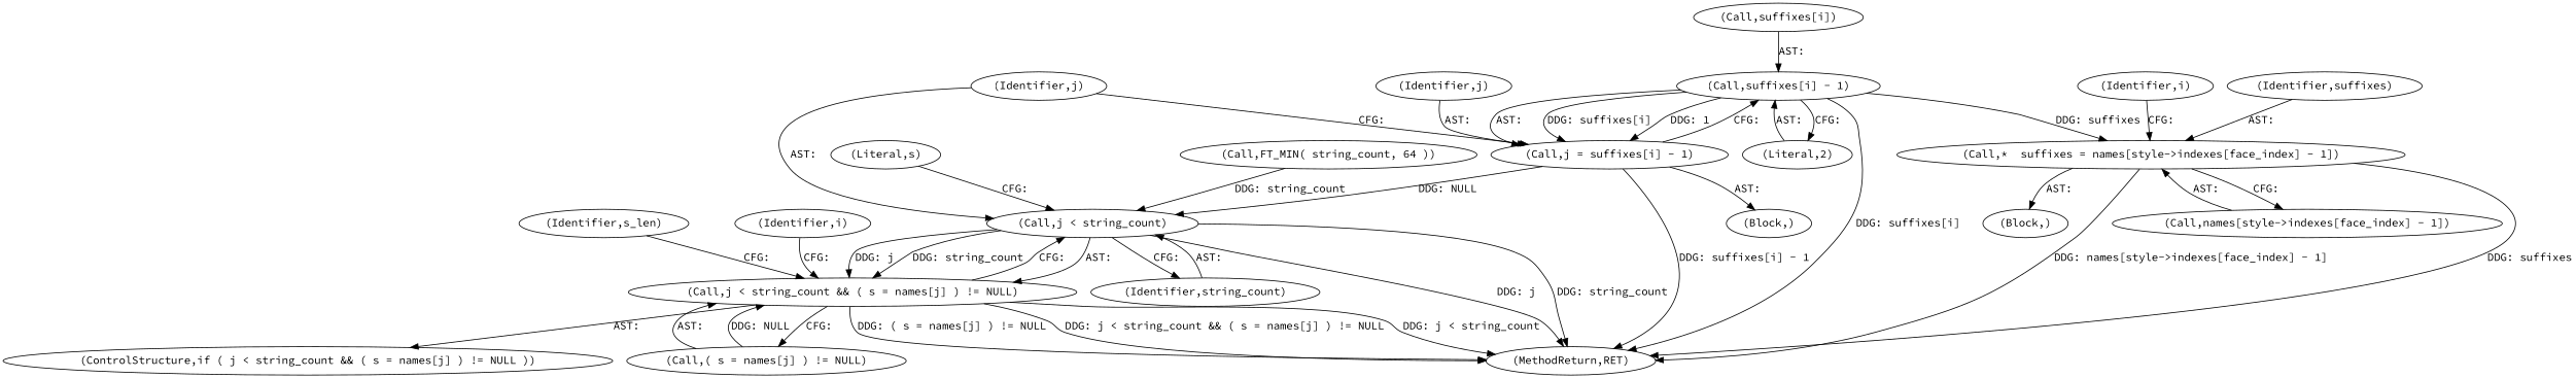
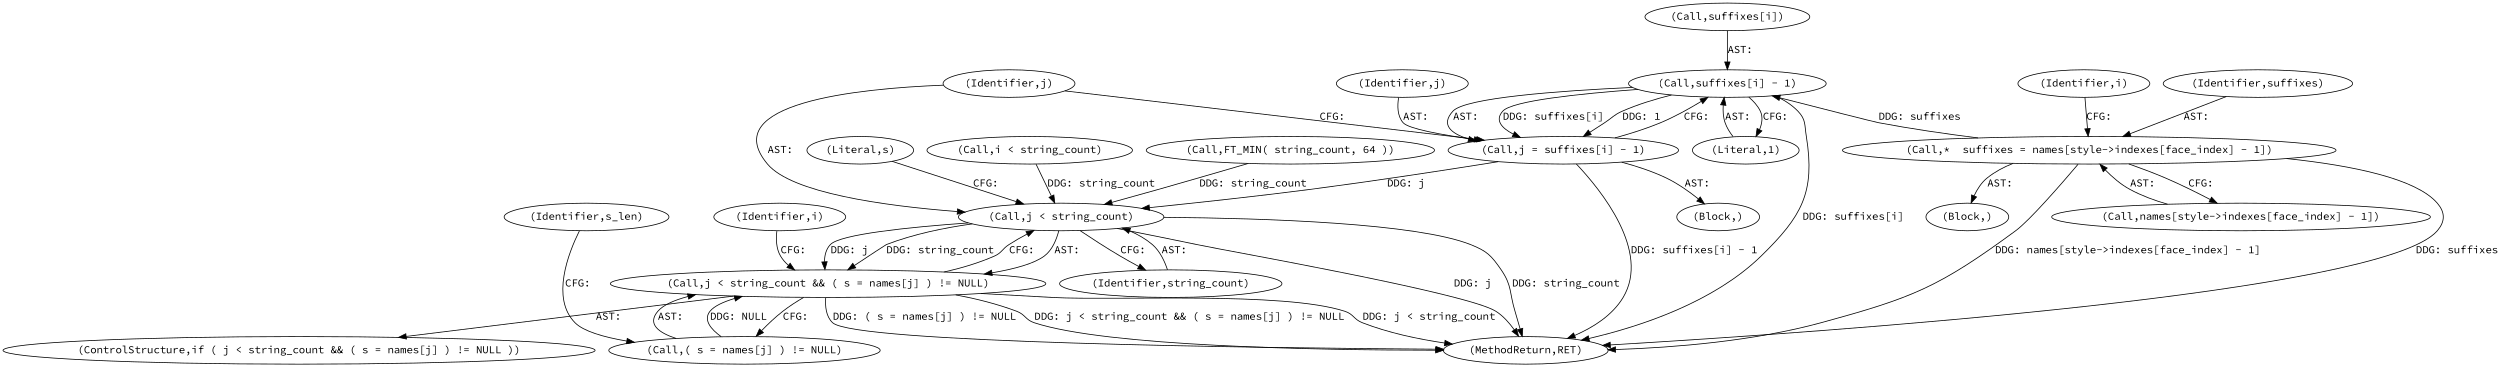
  digraph {
    fontname="Source Code Pro"
    node [fontname="Source Code Pro"]
    edge [fontname="Source Code Pro"]
    n1 [label="(Call,suffixes[i] - 1)"]
    n2 [label="(Call,j = suffixes[i] - 1)"]
-   n3 [label="(Literal,2)"]
+   n3 [label="(Literal,1)"]
    n4 [label="(MethodReturn,RET)"]
    n5 [label="(Call,j < string_count)"]
    n6 [label="(Block,)"]
    n7 [label="(Call,*  suffixes = names[style->indexes[face_index] - 1])"]
    n8 [label="(Block,)"]
    n9 [label="(Call,names[style->indexes[face_index] - 1])"]
    n10 [label="(Call,j < string_count && ( s = names[j] ) != NULL)"]
    n11 [label="(Identifier,string_count)"]
    n12 [label="(ControlStructure,if ( j < string_count && ( s = names[j] ) != NULL ))"]
    n13 [label="(Call,( s = names[j] ) != NULL)"]
    n14 [label="(Identifier,j)"]
    n15 [label="(Literal,s)"]
+   n16 [label="(Call,i < string_count)"]
    n17 [label="(Identifier,j)"]
    n18 [label="(Call,FT_MIN( string_count, 64 ))"]
    n19 [label="(Identifier,suffixes)"]
    n20 [label="(Call,suffixes[i])"]
    n21 [label="(Identifier,s_len)"]
    n22 [label="(Identifier,i)"]
    n23 [label="(Identifier,i)"]
    n1 -> n2 [label="AST: "]
    n1 -> n2 [label="DDG: suffixes[i]"]
    n1 -> n2 [label="DDG: 1"]
    n1 -> n3 [label="CFG: "]
    n1 -> n4 [label="DDG: suffixes[i]"]
    n2 -> n1 [label="CFG: "]
    n2 -> n4 [label="DDG: suffixes[i] - 1"]
-   n2 -> n5 [label="DDG: NULL"]
+   n2 -> n5 [label="DDG: j"]
    n2 -> n6 [label="AST: "]
    n3 -> n1 [label="AST: "]
    n5 -> n4 [label="DDG: string_count"]
    n5 -> n4 [label="DDG: j"]
    n5 -> n10 [label="AST: "]
    n5 -> n10 [label="DDG: j"]
    n5 -> n10 [label="DDG: string_count"]
    n5 -> n11 [label="CFG: "]
-   n1 -> n7 [label="DDG: suffixes"]
+   n7 -> n1 [label="DDG: suffixes"]
    n7 -> n4 [label="DDG: names[style->indexes[face_index] - 1]"]
    n7 -> n4 [label="DDG: suffixes"]
    n7 -> n8 [label="AST: "]
    n7 -> n9 [label="CFG: "]
    n9 -> n7 [label="AST: "]
    n10 -> n4 [label="DDG: ( s = names[j] ) != NULL"]
    n10 -> n4 [label="DDG: j < string_count && ( s = names[j] ) != NULL"]
    n10 -> n4 [label="DDG: j < string_count"]
    n10 -> n5 [label="CFG: "]
    n10 -> n12 [label="AST: "]
    n10 -> n13 [label="CFG: "]
    n11 -> n5 [label="AST: "]
    n13 -> n10 [label="AST: "]
    n13 -> n10 [label="DDG: NULL"]
    n14 -> n2 [label="AST: "]
    n15 -> n5 [label="CFG: "]
+   n16 -> n5 [label="DDG: string_count"]
    n17 -> n2 [label="CFG: "]
    n17 -> n5 [label="AST: "]
    n18 -> n5 [label="DDG: string_count"]
    n19 -> n7 [label="AST: "]
    n20 -> n1 [label="AST: "]
-   n21 -> n10 [label="CFG: "]
+   n21 -> n13 [label="CFG: "]
    n22 -> n10 [label="CFG: "]
    n23 -> n7 [label="CFG: "]
  }
